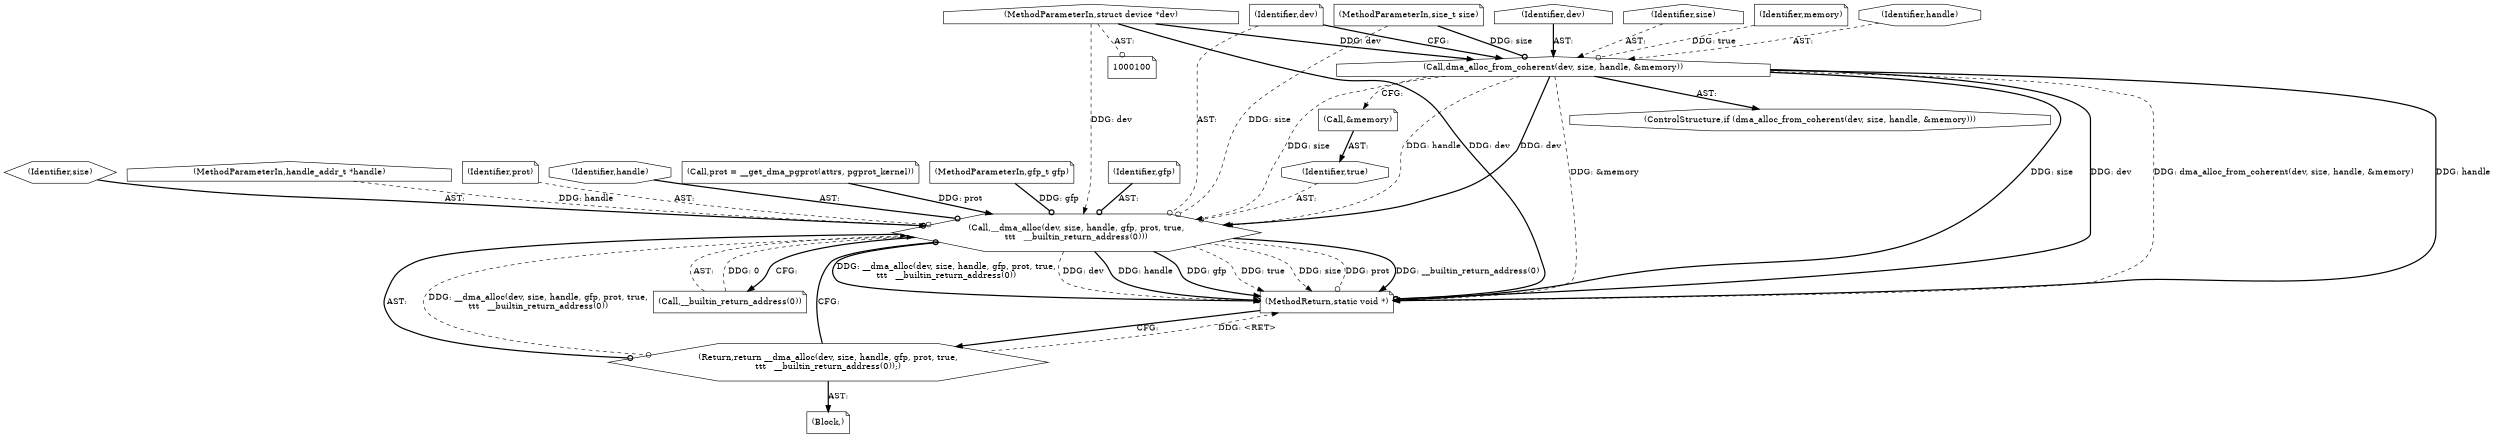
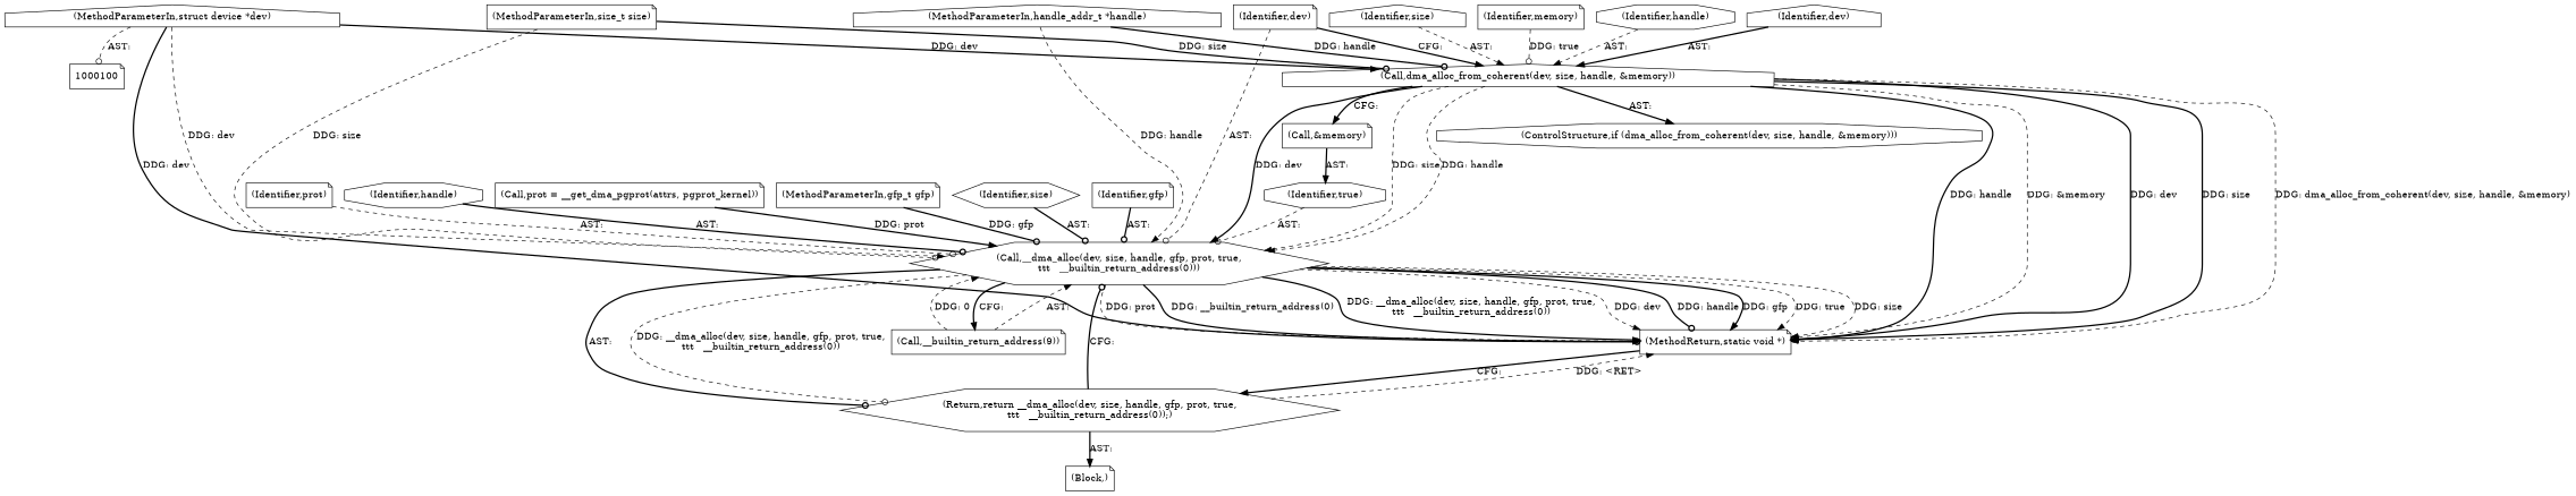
  digraph {
    node [shape=note]
    edge [arrowhead=normal style=bold]
    n1 [label="(MethodParameterIn,struct device *dev)" shape=house]
    n2 [label="(Call,dma_alloc_from_coherent(dev, size, handle, &memory))" shape=house]
    n3 [label="(Call,__dma_alloc(dev, size, handle, gfp, prot, true,\n\t\t\t   __builtin_return_address(0)))" shape=hexagon]
    n4 [label="(MethodReturn,static void *)"]
    1000100
    n6 [label="(Call,&memory)"]
    n7 [label="(ControlStructure,if (dma_alloc_from_coherent(dev, size, handle, &memory)))" shape=octagon]
    n8 [label="(Return,return __dma_alloc(dev, size, handle, gfp, prot, true,\n\t\t\t   __builtin_return_address(0));)" shape=hexagon]
-   n9 [label="(Call,__builtin_return_address(0))"]
+   n9 [label="(Call,__builtin_return_address(9))"]
    n10 [label="(Identifier,true)" shape=octagon]
    n11 [label="(Block,)"]
    n12 [label="(MethodParameterIn,gfp_t gfp)"]
    n13 [label="(Identifier,dev)" shape=house]
    n14 [label="(Identifier,size)" shape=hexagon]
    n15 [label="(MethodParameterIn,handle_addr_t *handle)" shape=house]
    n16 [label="(Identifier,prot)"]
    n17 [label="(Identifier,handle)" shape=octagon]
    n18 [label="(Call,prot = __get_dma_pgprot(attrs, pgprot_kernel))"]
    n19 [label="(Identifier,size)" shape=house]
    n20 [label="(Identifier,gfp)"]
    n21 [label="(Identifier,memory)"]
    n22 [label="(Identifier,dev)"]
    n23 [label="(MethodParameterIn,size_t size)"]
    n24 [label="(Identifier,handle)" shape=octagon]
    n1 -> n2 [label="DDG: dev"]
    n1 -> n3 [label="DDG: dev" style=dashed]
    n1 -> n4 [arrowhead=odot label="DDG: dev"]
    n1 -> 1000100 [arrowhead=odot label="AST: " style=dashed]
    n2 -> n3 [label="DDG: dev"]
    n2 -> n3 [label="DDG: size" style=dashed]
    n2 -> n3 [label="DDG: handle" style=dashed]
    n2 -> n4 [label="DDG: size"]
    n2 -> n4 [label="DDG: dma_alloc_from_coherent(dev, size, handle, &memory)" style=dashed]
    n2 -> n4 [label="DDG: handle"]
    n2 -> n4 [label="DDG: &memory" style=dashed]
    n2 -> n4 [arrowhead=odot label="DDG: dev"]
-   n2 -> n6 [label="CFG: " style=dashed]
+   n2 -> n6 [label="CFG: "]
    n2 -> n7 [label="AST: "]
    n3 -> n4 [label="DDG: dev" style=dashed]
    n3 -> n4 [arrowhead=odot label="DDG: handle"]
    n3 -> n4 [label="DDG: gfp"]
    n3 -> n4 [label="DDG: true" style=dashed]
    n3 -> n4 [label="DDG: size" style=dashed]
    n3 -> n4 [arrowhead=odot label="DDG: prot" style=dashed]
    n3 -> n4 [label="DDG: __builtin_return_address(0)"]
    n3 -> n4 [label="DDG: __dma_alloc(dev, size, handle, gfp, prot, true,\n\t\t\t   __builtin_return_address(0))"]
    n3 -> n8 [arrowhead=odot label="AST: "]
    n3 -> n8 [arrowhead=odot label="DDG: __dma_alloc(dev, size, handle, gfp, prot, true,\n\t\t\t   __builtin_return_address(0))" style=dashed]
    n3 -> n9 [label="CFG: "]
    n4 -> n8 [label="CFG: "]
    n6 -> n10 [label="AST: "]
    n8 -> n3 [arrowhead=odot label="CFG: "]
    n8 -> n4 [label="DDG: <RET>" style=dashed]
    n8 -> n11 [label="AST: "]
    n9 -> n3 [label="AST: " style=dashed]
    n9 -> n3 [label="DDG: 0" style=dashed]
    n10 -> n3 [arrowhead=odot label="AST: " style=dashed]
    n12 -> n3 [arrowhead=odot label="DDG: gfp"]
    n13 -> n2 [label="AST: "]
    n14 -> n3 [arrowhead=odot label="AST: "]
+   n15 -> n2 [arrowhead=odot label="DDG: handle"]
    n15 -> n3 [label="DDG: handle" style=dashed]
    n16 -> n3 [arrowhead=odot label="AST: " style=dashed]
    n17 -> n3 [arrowhead=odot label="AST: "]
    n18 -> n3 [label="DDG: prot"]
    n19 -> n2 [label="AST: " style=dashed]
    n20 -> n3 [arrowhead=odot label="AST: "]
    n21 -> n2 [arrowhead=odot label="DDG: true" style=dashed]
    n22 -> n2 [label="CFG: "]
    n22 -> n3 [arrowhead=odot label="AST: " style=dashed]
    n23 -> n2 [arrowhead=odot label="DDG: size"]
    n23 -> n3 [arrowhead=odot label="DDG: size" style=dashed]
    n24 -> n2 [label="AST: " style=dashed]
  }
